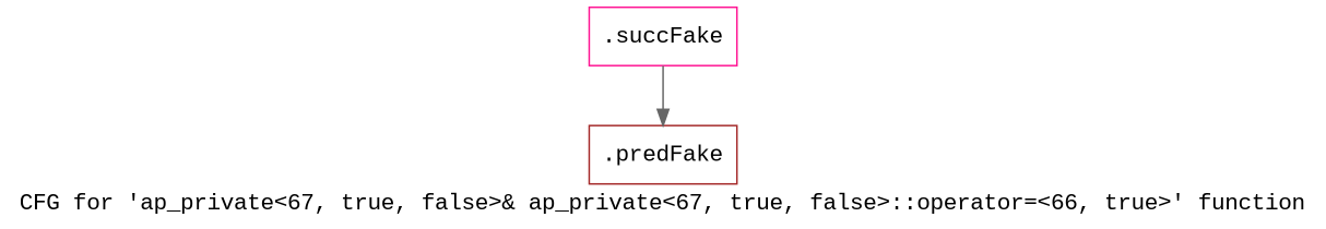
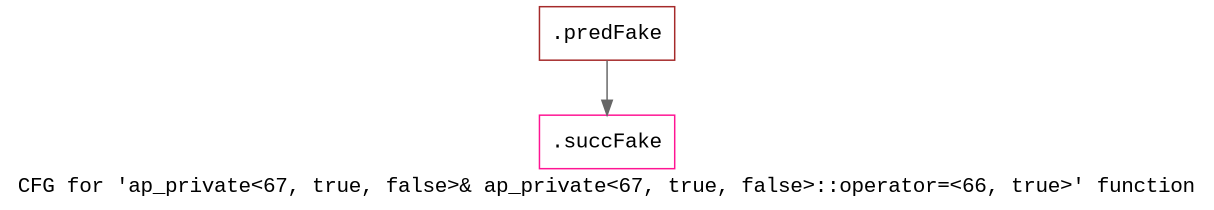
  digraph {
    label="CFG for 'ap_private\<67, true, false\>& ap_private\<67, true, false\>::operator=\<66, true\>' function"
    fontname="Liberation Mono"
    node [shape=record fontname="Liberation Mono"]
    n1 [label="{.predFake}" color=brown]
    n2 [filename="/mnt/xilinx/Vitis_HLS/2021.2/include/etc/ap_private.h" label="{.succFake}" linenumber=4744 color=deeppink]
-   n2 -> n1 [execusionnum=3 filename="/mnt/xilinx/Vitis_HLS/2021.2/include/etc/ap_private.h" color=gray40 fontname="Liberation Mono"]
+   n1 -> n2 [execusionnum=3 filename="/mnt/xilinx/Vitis_HLS/2021.2/include/etc/ap_private.h" color=gray40 fontname="Liberation Mono"]
  }
